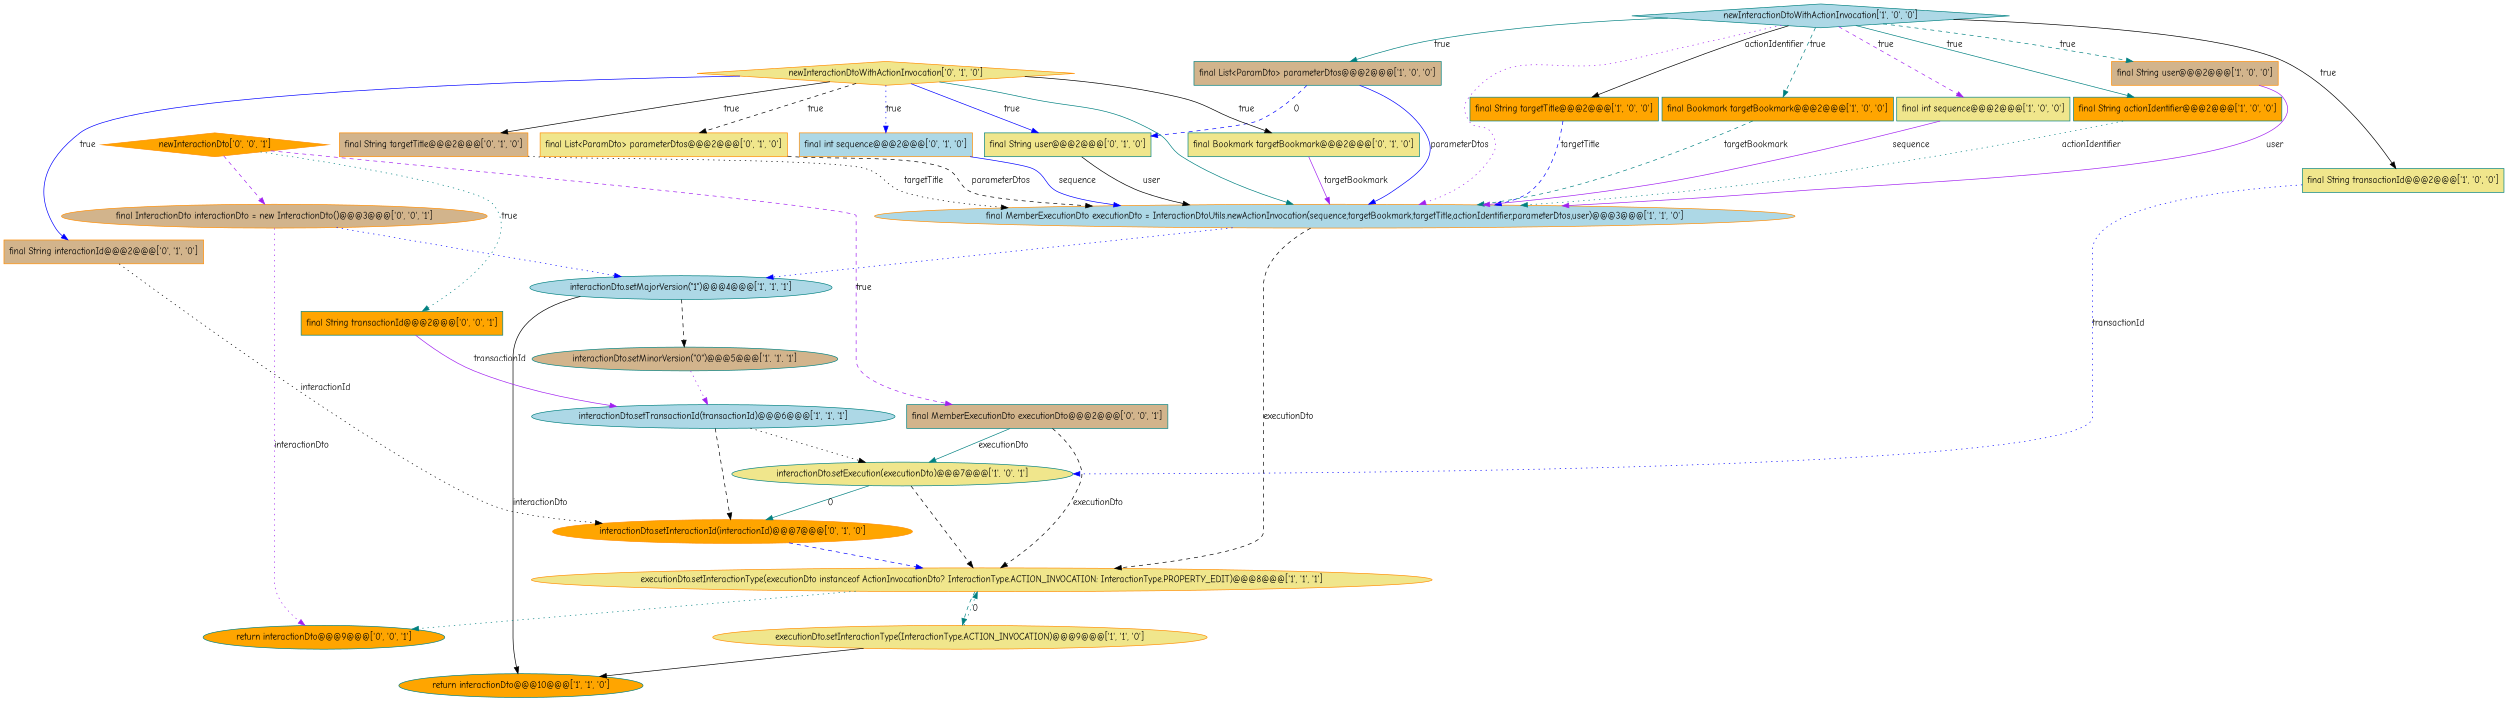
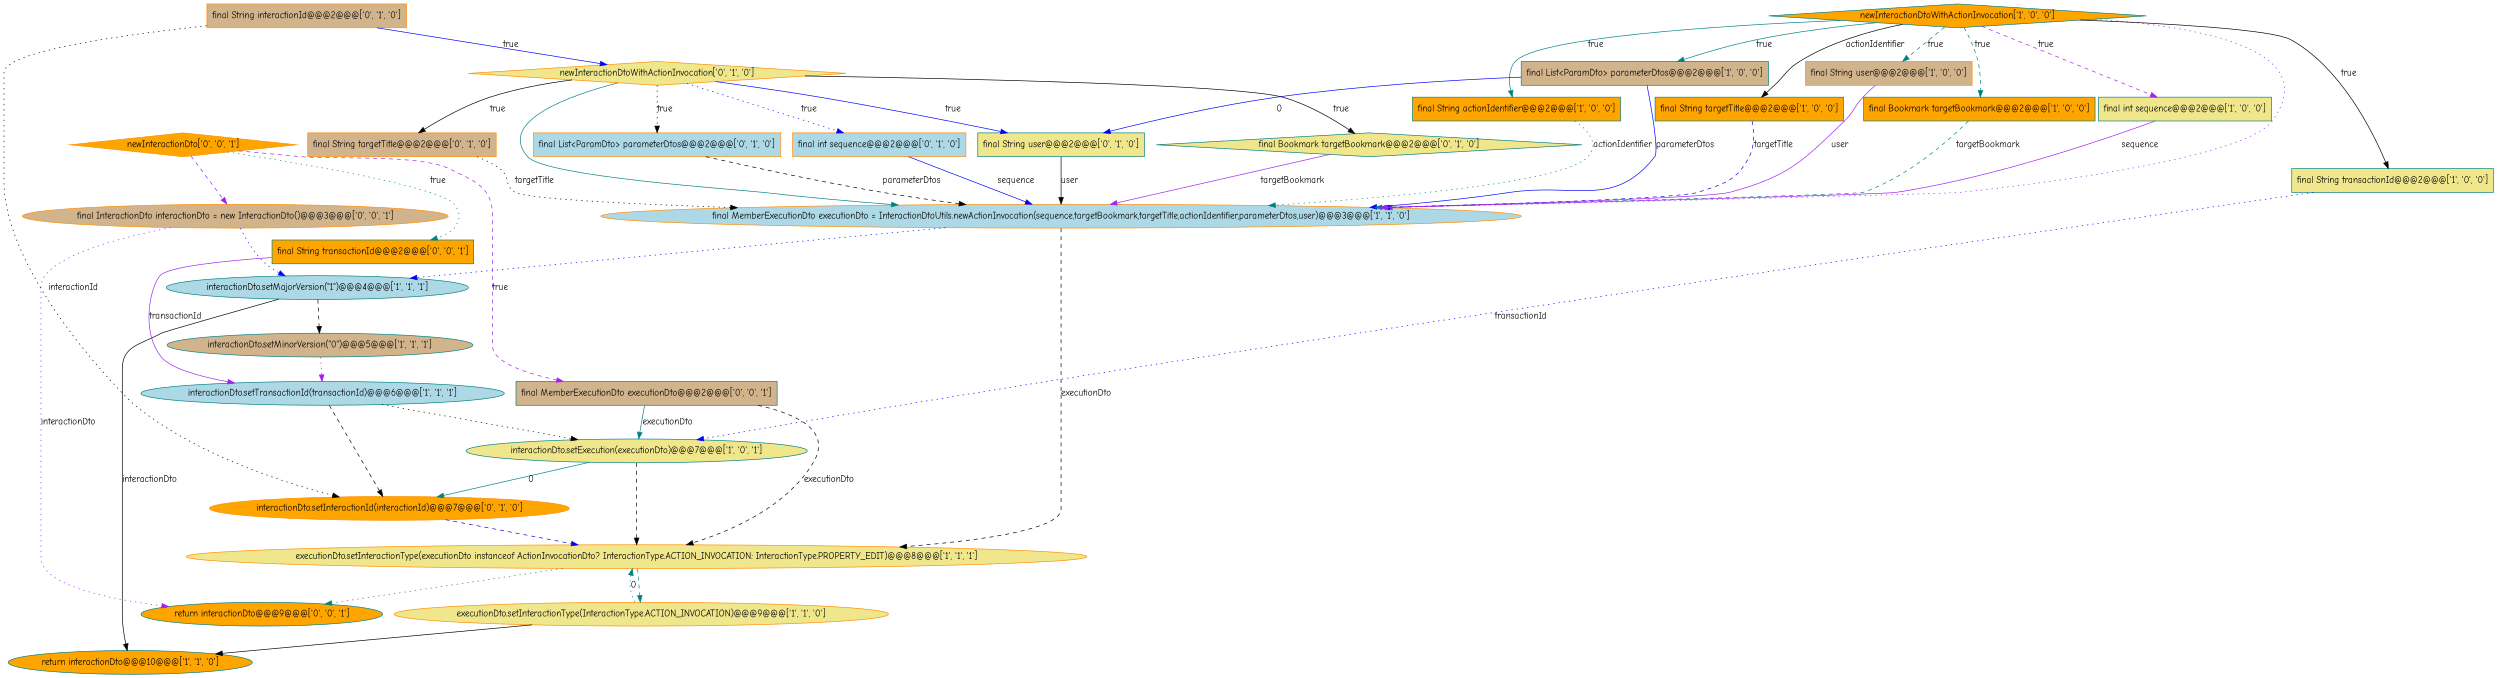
  digraph {
    fontname="Comic Neue"
    node [color=teal fillcolor=orange fontname="Comic Neue" shape=box style=filled]
    edge [color=black fontname="Comic Neue" style=solid]
-   n1 [fillcolor=lightblue label="newInteractionDtoWithActionInvocation['1', '0', '0']" shape=diamond]
+   n1 [label="newInteractionDtoWithActionInvocation['1', '0', '0']" shape=diamond]
    n2 [label="final String targetTitle@@@2@@@['1', '0', '0']"]
    n3 [fillcolor=tan label="final List<ParamDto> parameterDtos@@@2@@@['1', '0', '0']"]
    n4 [label="final Bookmark targetBookmark@@@2@@@['1', '0', '0']"]
    n5 [fillcolor=khaki label="final int sequence@@@2@@@['1', '0', '0']"]
    n6 [color=darkorange fillcolor=lightblue label="final MemberExecutionDto executionDto = InteractionDtoUtils.newActionInvocation(sequence,targetBookmark,targetTitle,actionIdentifier,parameterDtos,user)@@@3@@@['1', '1', '0']" shape=ellipse]
    n7 [label="final String actionIdentifier@@@2@@@['1', '0', '0']"]
    n8 [fillcolor=khaki label="final String transactionId@@@2@@@['1', '0', '0']"]
    n9 [color=darkorange fillcolor=tan label="final String user@@@2@@@['1', '0', '0']"]
    n10 [fillcolor=khaki label="final String user@@@2@@@['0', '1', '0']"]
    n11 [fillcolor=lightblue label="interactionDto.setMajorVersion(\"1\")@@@4@@@['1', '1', '1']" shape=ellipse]
    n12 [color=darkorange fillcolor=khaki label="executionDto.setInteractionType(executionDto instanceof ActionInvocationDto? InteractionType.ACTION_INVOCATION: InteractionType.PROPERTY_EDIT)@@@8@@@['1', '1', '1']" shape=ellipse]
    n13 [fillcolor=khaki label="interactionDto.setExecution(executionDto)@@@7@@@['1', '0', '1']" shape=ellipse]
    n14 [label="final String transactionId@@@2@@@['0', '0', '1']"]
    n15 [fillcolor=lightblue label="interactionDto.setTransactionId(transactionId)@@@6@@@['1', '1', '1']" shape=ellipse]
    n16 [color=darkorange label="interactionDto.setInteractionId(interactionId)@@@7@@@['0', '1', '0']" shape=ellipse]
-   n17 [color=darkorange fillcolor=khaki label="final List<ParamDto> parameterDtos@@@2@@@['0', '1', '0']"]
+   n17 [color=darkorange fillcolor=lightblue label="final List<ParamDto> parameterDtos@@@2@@@['0', '1', '0']"]
    n18 [fillcolor=tan label="interactionDto.setMinorVersion(\"0\")@@@5@@@['1', '1', '1']" shape=ellipse]
    n19 [label="return interactionDto@@@10@@@['1', '1', '0']" shape=ellipse]
    n20 [label="return interactionDto@@@9@@@['0', '0', '1']" shape=ellipse]
    n21 [color=darkorange fillcolor=khaki label="executionDto.setInteractionType(InteractionType.ACTION_INVOCATION)@@@9@@@['1', '1', '0']" shape=ellipse]
    n22 [color=darkorange fillcolor=lightblue label="final int sequence@@@2@@@['0', '1', '0']"]
    n23 [color=darkorange fillcolor=tan label="final String interactionId@@@2@@@['0', '1', '0']"]
    n24 [color=darkorange fillcolor=khaki label="newInteractionDtoWithActionInvocation['0', '1', '0']" shape=diamond]
-   n25 [fillcolor=khaki label="final Bookmark targetBookmark@@@2@@@['0', '1', '0']"]
+   n25 [fillcolor=khaki label="final Bookmark targetBookmark@@@2@@@['0', '1', '0']" shape=diamond]
    n26 [color=darkorange fillcolor=tan label="final String targetTitle@@@2@@@['0', '1', '0']"]
    n27 [color=darkorange fillcolor=tan label="final InteractionDto interactionDto = new InteractionDto()@@@3@@@['0', '0', '1']" shape=ellipse]
    n28 [fillcolor=tan label="final MemberExecutionDto executionDto@@@2@@@['0', '0', '1']"]
    n29 [color=darkorange label="newInteractionDto['0', '0', '1']" shape=diamond]
    n1 -> n2 [label=actionIdentifier]
    n1 -> n3 [color=teal label=true]
    n1 -> n4 [color=teal label=true style=dashed]
    n1 -> n5 [color=purple label=true style=dashed]
    n1 -> n6 [color=purple style=dotted]
    n1 -> n7 [color=teal label=true]
    n1 -> n8 [label=true]
    n1 -> n9 [color=teal label=true style=dashed]
    n2 -> n6 [color=blue label=targetTitle style=dashed]
    n3 -> n6 [color=blue label=parameterDtos]
-   n3 -> n10 [color=blue label=0 style=dashed]
+   n3 -> n10 [color=blue label=0]
    n4 -> n6 [color=teal label=targetBookmark style=dashed]
    n5 -> n6 [color=purple label=sequence]
    n6 -> n11 [color=blue style=dotted]
    n6 -> n12 [label=executionDto style=dashed]
    n7 -> n6 [color=teal label=actionIdentifier style=dotted]
    n8 -> n13 [color=blue label=transactionId style=dotted]
    n9 -> n6 [color=purple label=user]
    n10 -> n6 [label=user]
    n11 -> n18 [style=dashed]
    n11 -> n19 [label=interactionDto]
    n12 -> n20 [color=teal style=dotted]
    n12 -> n21 [color=teal style=dashed]
    n13 -> n12 [style=dashed]
    n13 -> n16 [color=teal label=0]
    n14 -> n15 [color=purple label=transactionId]
    n15 -> n13 [style=dotted]
    n15 -> n16 [style=dashed]
    n16 -> n12 [color=blue style=dashed]
    n17 -> n6 [label=parameterDtos style=dashed]
    n18 -> n15 [color=purple style=dotted]
    n21 -> n12 [color=teal label=0 style=dotted]
    n21 -> n19
    n22 -> n6 [color=blue label=sequence]
    n23 -> n16 [label=interactionId style=dotted]
    n24 -> n6 [color=teal]
    n24 -> n10 [color=blue label=true]
-   n24 -> n17 [label=true style=dashed]
+   n24 -> n17 [label=true style=dotted]
    n24 -> n22 [color=blue label=true style=dotted]
-   n24 -> n23 [color=blue label=true]
+   n23 -> n24 [color=blue label=true]
    n24 -> n25 [label=true]
    n24 -> n26 [label=true]
    n25 -> n6 [color=purple label=targetBookmark]
    n26 -> n6 [label=targetTitle style=dotted]
    n27 -> n11 [color=blue style=dotted]
    n27 -> n20 [color=purple label=interactionDto style=dotted]
    n28 -> n12 [label=executionDto style=dashed]
    n28 -> n13 [color=teal label=executionDto]
    n29 -> n14 [color=teal label=true style=dotted]
    n29 -> n27 [color=purple style=dashed]
    n29 -> n28 [color=purple label=true style=dashed]
  }
